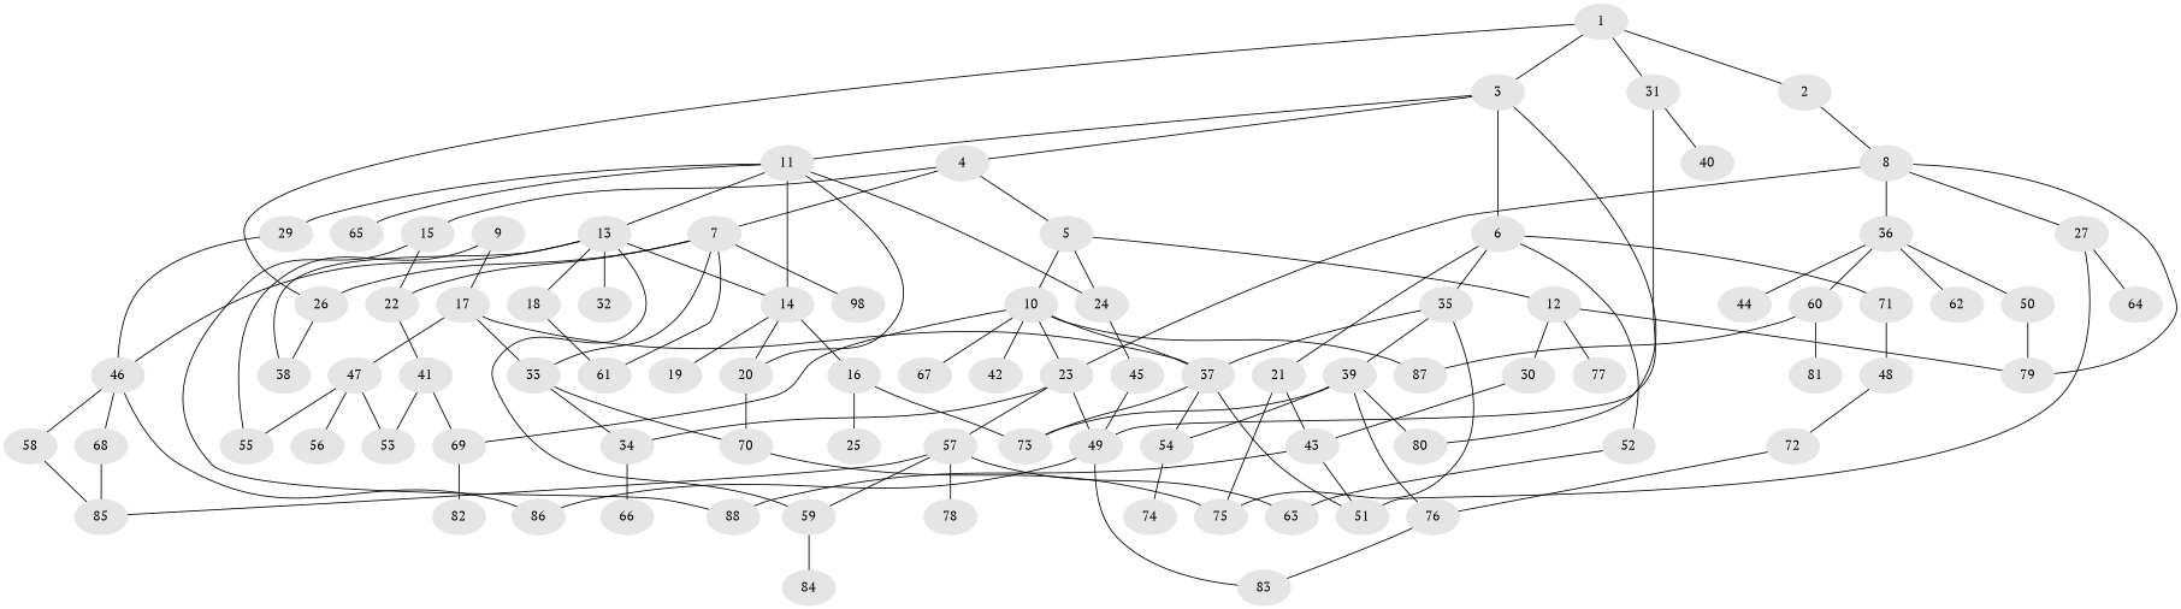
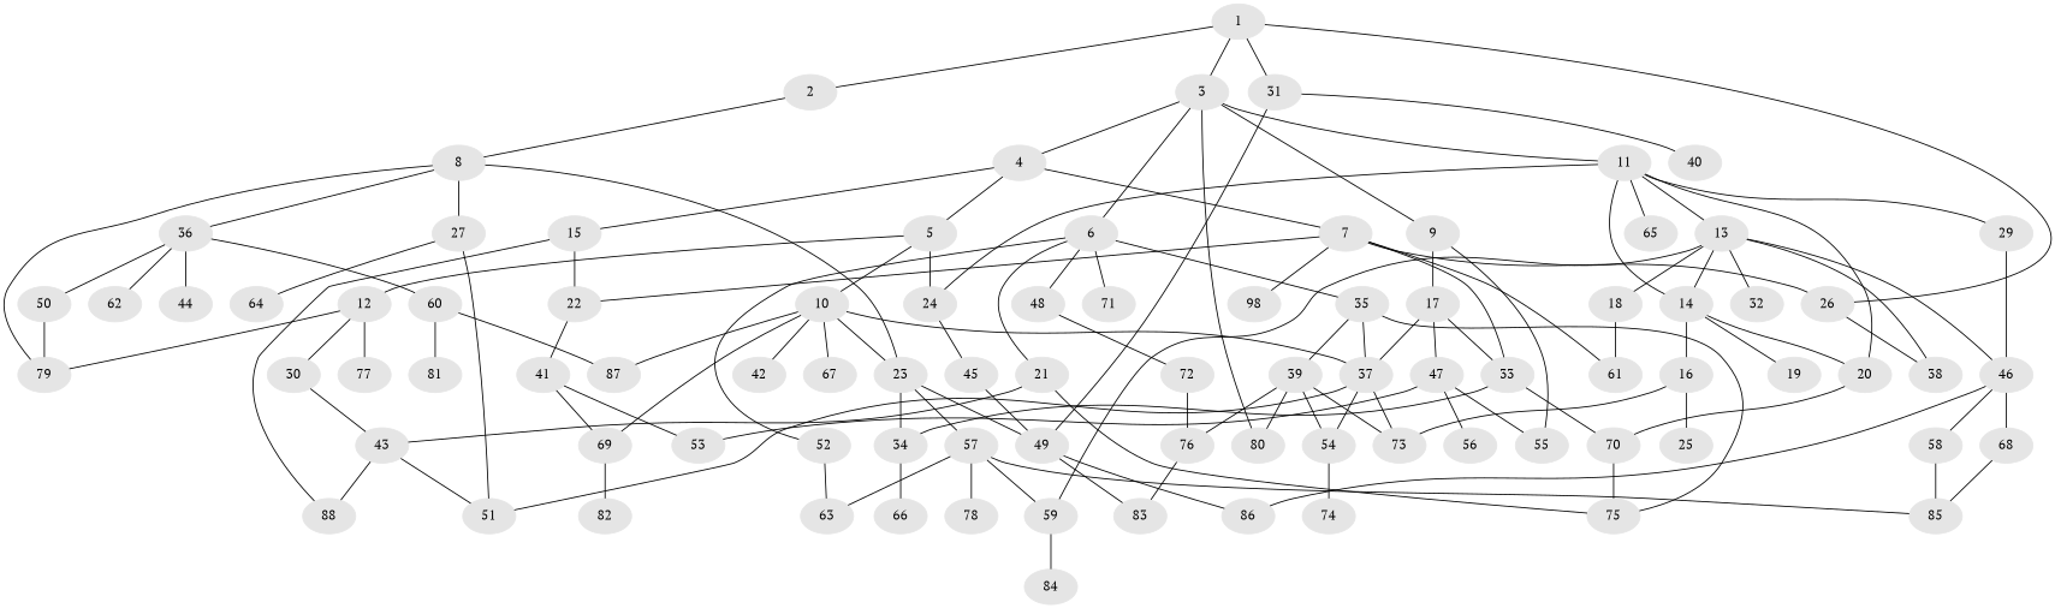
  graph {
    fontname="PT Serif"
    node [color=gray90 fontname="PT Serif" style=filled]
    edge [fontname="PT Serif"]
    1
    2
    3
    26
    31
    8
    4
    6
    9
    11
    80
    38
    49
    40
    27
    36
    79
    23
    5
    7
    15
    21
    35
    48
    52
    71
    17
    55
    24
    13
    14
    20
    29
    65
    10
    12
    22
    n38 [label=98]
    33
    61
    88
    37
    42
    67
    69
    87
    30
    77
    45
    43
    75
    39
    72
    63
    41
    70
    34
    51
    64
    44
    50
    60
    62
    47
    57
    73
    54
    82
    18
    32
    46
    59
    16
    19
    58
    68
    86
    84
    25
    53
    56
    66
    83
    78
    85
    76
    81
    74
    1 -- 2
    1 -- 3
    1 -- 26
    1 -- 31
    2 -- 8
    3 -- 4
    3 -- 6
+   3 -- 9
    3 -- 11
    3 -- 80
    26 -- 38
    31 -- 49
    31 -- 40
    8 -- 27
    8 -- 36
    8 -- 79
    8 -- 23
    4 -- 5
    4 -- 7
    4 -- 15
    6 -- 21
    6 -- 35
-   71 -- 48
+   6 -- 48
    6 -- 52
    6 -- 71
    9 -- 17
    9 -- 55
    11 -- 24
    11 -- 13
    11 -- 14
    11 -- 20
    11 -- 29
    11 -- 65
    49 -- 86
    49 -- 83
    27 -- 51
    27 -- 64
    36 -- 44
    36 -- 50
    36 -- 60
    36 -- 62
    23 -- 49
    23 -- 34
    23 -- 57
    5 -- 24
    5 -- 10
    5 -- 12
    7 -- 26
    7 -- 22
    7 -- n38
    7 -- 33
    7 -- 61
    15 -- 22
    15 -- 88
    21 -- 43
    21 -- 75
    35 -- 37
    35 -- 75
    35 -- 39
    48 -- 72
    52 -- 63
    17 -- 33
    17 -- 37
    17 -- 47
    24 -- 45
    13 -- 38
    13 -- 14
    13 -- 18
    13 -- 32
    13 -- 46
    13 -- 59
    14 -- 20
    14 -- 16
    14 -- 19
    20 -- 70
    29 -- 46
    10 -- 23
    10 -- 37
    10 -- 42
    10 -- 67
    10 -- 69
    10 -- 87
    12 -- 79
    12 -- 30
    12 -- 77
    22 -- 41
    33 -- 70
    33 -- 34
    37 -- 51
    37 -- 73
    37 -- 54
    69 -- 82
    30 -- 43
    45 -- 49
    43 -- 88
    43 -- 51
    39 -- 80
    39 -- 73
    39 -- 54
    39 -- 76
    72 -- 76
    41 -- 69
    41 -- 53
    70 -- 75
    34 -- 66
    50 -- 79
    60 -- 87
    60 -- 81
    47 -- 55
    47 -- 53
    47 -- 56
    57 -- 63
    57 -- 59
    57 -- 78
    57 -- 85
    54 -- 74
    18 -- 61
    46 -- 58
    46 -- 68
    46 -- 86
    59 -- 84
    16 -- 73
    16 -- 25
    58 -- 85
    68 -- 85
    76 -- 83
  }
